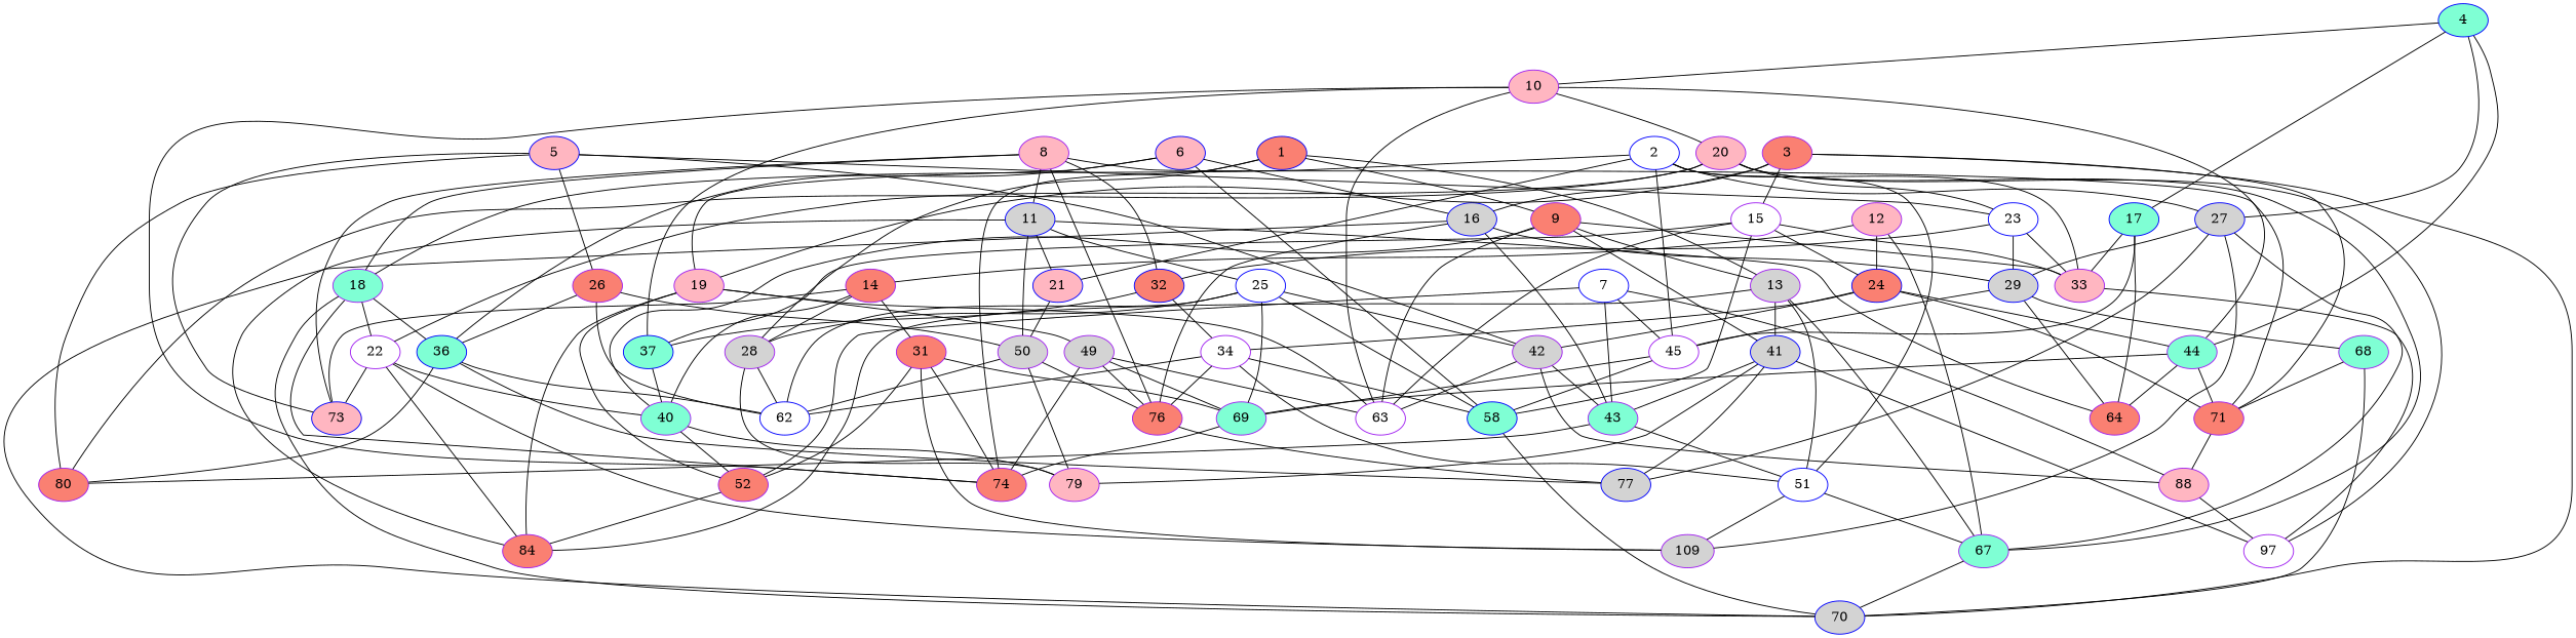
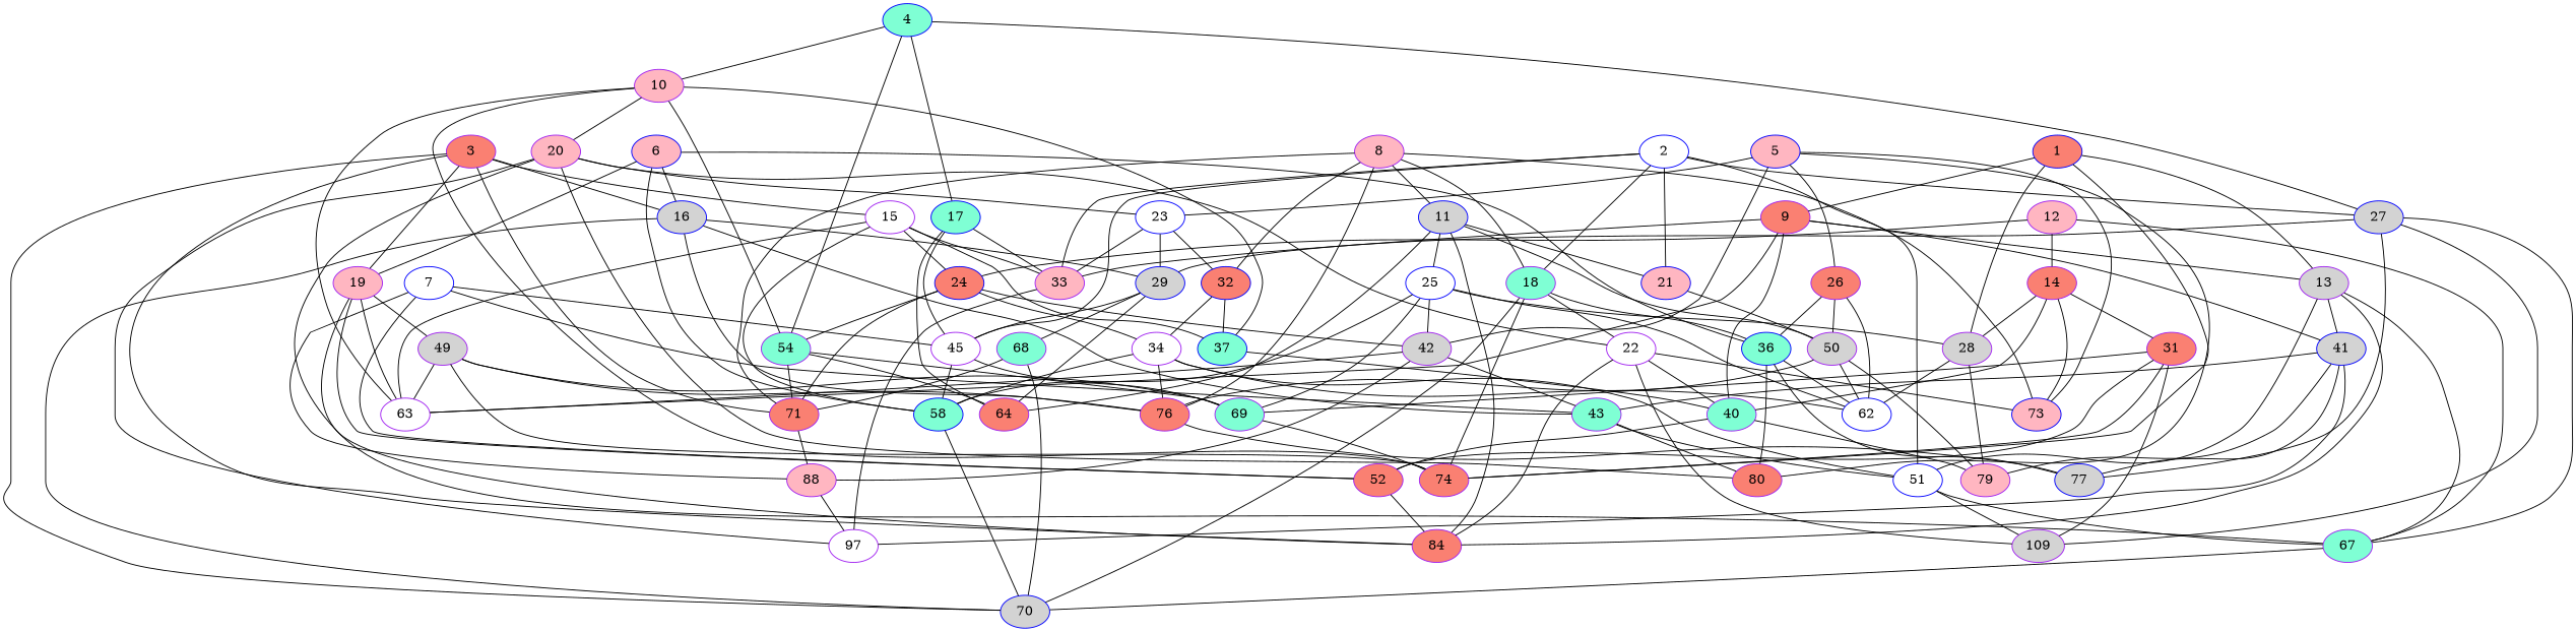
  graph {
    node [color=purple fillcolor=salmon style=filled]
    9 [super="+78"]
    13 [fillcolor=lightgrey super="+106"]
    33 [fillcolor=lightpink super="+107"]
    40 [fillcolor=aquamarine super="+55"]
    41 [color=blue fillcolor=lightgrey super="+90"]
    63 [fillcolor=white super="+98"]
    1 [color=blue]
    28 [fillcolor=lightgrey super="+30"]
    74 [super="+105"]
    51 [color=blue fillcolor=white super="+56"]
    84 [super="+93"]
    67 [fillcolor=aquamarine super="+87"]
    62 [color=blue fillcolor=white super="+92"]
    79 [fillcolor=lightpink]
    2 [color=blue fillcolor=white super="+103"]
    18 [fillcolor=aquamarine super="+102"]
    21 [color=blue fillcolor=lightpink]
    27 [color=blue fillcolor=lightgrey super="+75"]
    45 [fillcolor=white super="+53"]
    70 [color=blue fillcolor=lightgrey super="+86"]
    36 [color=blue fillcolor=aquamarine super="+96"]
    22 [fillcolor=white super="+95"]
    50 [fillcolor=lightgrey super="+100"]
    29 [color=blue fillcolor=lightgrey super="+35"]
    109 [fillcolor=lightgrey]
    77 [color=blue fillcolor=lightgrey]
    97 [fillcolor=white]
    58 [color=blue fillcolor=aquamarine super="+101"]
    69 [fillcolor=aquamarine super="+83"]
    3 [super="+38"]
    15 [fillcolor=white super="+61"]
    16 [color=blue fillcolor=lightgrey super="+94"]
    19 [fillcolor=lightpink super="+47"]
    71 [super="+81"]
    37 [color=blue fillcolor=aquamarine]
    24 [color=blue super="+46"]
    43 [fillcolor=aquamarine super="+57"]
    76 [super="+104"]
    52 [super="+91"]
    49 [fillcolor=lightgrey super="+59"]
    88 [fillcolor=lightpink]
    10 [fillcolor=lightpink super="+66"]
-   44 [fillcolor=aquamarine super="+65"]
+   44 [fillcolor=aquamarine super="+65" label=54]
    20 [fillcolor=lightpink super="+48"]
    4 [color=blue fillcolor=aquamarine]
    17 [color=blue fillcolor=aquamarine]
    64
    5 [color=blue fillcolor=lightpink super="+39"]
    23 [color=blue fillcolor=white super="+85"]
    26
    42 [fillcolor=lightgrey super="+89"]
    73 [color=blue fillcolor=lightpink]
    80
    32 [color=blue]
    6 [color=blue fillcolor=lightpink]
    7 [color=blue fillcolor=white]
    8 [fillcolor=lightpink super="+82"]
    11 [color=blue fillcolor=lightgrey super="+60"]
    25 [color=blue fillcolor=white super="+72"]
    34 [fillcolor=white super="+99"]
    14 [super="+108"]
    31 [super="+54"]
    12 [fillcolor=lightpink]
    68 [fillcolor=aquamarine]
    9 -- 13
    9 -- 33
    9 -- 40
    9 -- 41
    9 -- 63
    13 -- 41
    13 -- 51
    13 -- 84
    13 -- 67
    33 -- 97
    40 -- 79
    40 -- 52
    41 -- 79
    41 -- 77
    41 -- 97
    41 -- 43
    1 -- 9
    1 -- 13
    1 -- 28
    1 -- 74
    28 -- 62
    28 -- 79
    51 -- 67
    51 -- 109
    67 -- 70
    2 -- 33
    2 -- 51
    2 -- 18
    2 -- 21
    2 -- 27
    2 -- 45
    18 -- 74
    18 -- 70
    18 -- 36
    18 -- 22
    21 -- 50
    27 -- 67
    27 -- 29
    27 -- 109
    27 -- 77
    45 -- 58
    45 -- 69
    36 -- 62
    36 -- 77
    36 -- 80
    22 -- 40
    22 -- 84
    22 -- 109
    22 -- 73
    50 -- 62
    50 -- 79
    50 -- 76
    29 -- 45
    29 -- 64
    29 -- 68
    58 -- 70
    69 -- 74
+   3 -- 84
    3 -- 70
    3 -- 15
    3 -- 16
    3 -- 19
    3 -- 71
    15 -- 33
    15 -- 63
    15 -- 58
    15 -- 37
    15 -- 24
    16 -- 70
    16 -- 29
    16 -- 43
    16 -- 76
    19 -- 63
    19 -- 84
    19 -- 52
    19 -- 49
    71 -- 88
    37 -- 40
    24 -- 71
    24 -- 44
    24 -- 42
    24 -- 34
    43 -- 51
    43 -- 80
    76 -- 77
    52 -- 84
    49 -- 63
    49 -- 74
    49 -- 69
    49 -- 76
    88 -- 97
    10 -- 63
    10 -- 74
    10 -- 37
    10 -- 44
    10 -- 20
    44 -- 69
    44 -- 71
    44 -- 64
    20 -- 67
    20 -- 22
    20 -- 97
    20 -- 23
    20 -- 80
    4 -- 27
    4 -- 10
    4 -- 44
    4 -- 17
    17 -- 33
    17 -- 45
    17 -- 64
    5 -- 23 [weight=2]
    5 -- 26
    5 -- 42
    5 -- 73
    5 -- 80
    23 -- 33
    23 -- 29
    23 -- 32
    26 -- 62
    26 -- 36
    26 -- 50
    42 -- 63
    42 -- 43
    42 -- 88
    32 -- 37
    32 -- 34
    6 -- 36
    6 -- 58
    6 -- 16
    6 -- 19
    7 -- 45
    7 -- 43
    7 -- 52
    7 -- 88
    8 -- 18
    8 -- 71
    8 -- 76
    8 -- 73
    8 -- 32
    8 -- 11
    11 -- 84
    11 -- 21
    11 -- 50
    11 -- 64
    11 -- 25
    25 -- 28
    25 -- 62
    25 -- 58
    25 -- 69
    25 -- 42
    34 -- 51
    34 -- 62
    34 -- 58
    34 -- 76
    14 -- 40
    14 -- 28 [weight=2]
    14 -- 73
    14 -- 31
    31 -- 74
    31 -- 109
    31 -- 69
    31 -- 52 [weight=2]
    12 -- 67
    12 -- 24
    12 -- 14
    68 -- 70
    68 -- 71
  }
